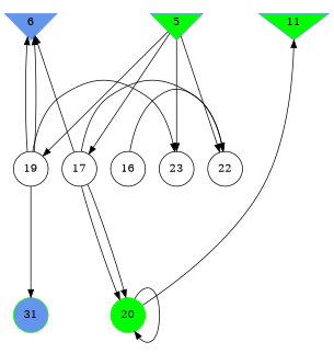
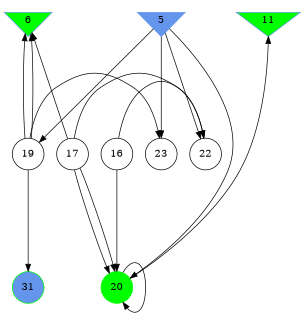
  digraph {
    ranksep=2.0
    node [color=black shape=circle]
-   5 [color=cornflowerblue shape=invtriangle style=filled fillcolor=green]
-   6 [color=cornflowerblue shape=invtriangle style=filled]
+   5 [color=cornflowerblue shape=invtriangle style=filled]
+   6 [color=cornflowerblue shape=invtriangle style=filled fillcolor=green]
    11 [color=cornflowerblue fillcolor=green shape=invtriangle style=filled]
    16
    17
    19
    22
    23
    n9 [color=green label=20 style=filled]
    31 [color=green fillcolor=cornflowerblue style=filled]
    subgraph sub_1 {
      rank=same
      5
      6
      11
    }
    subgraph sub_2 {
      rank=same
      16
      17
      19
      22
      23
    }
    subgraph sub_3 {
      rank=same
      n9
      31
    }
    5 -> 19
    5 -> 22
    5 -> 23
-   5 -> 17
+   5 -> n9
    16 -> 22
+   16 -> n9
    17 -> 6
    17 -> 22
    17 -> n9
    17 -> n9
    19 -> 6
    19 -> 6
    19 -> 23
    19 -> 31
    n9 -> 11
    n9 -> n9
  }
